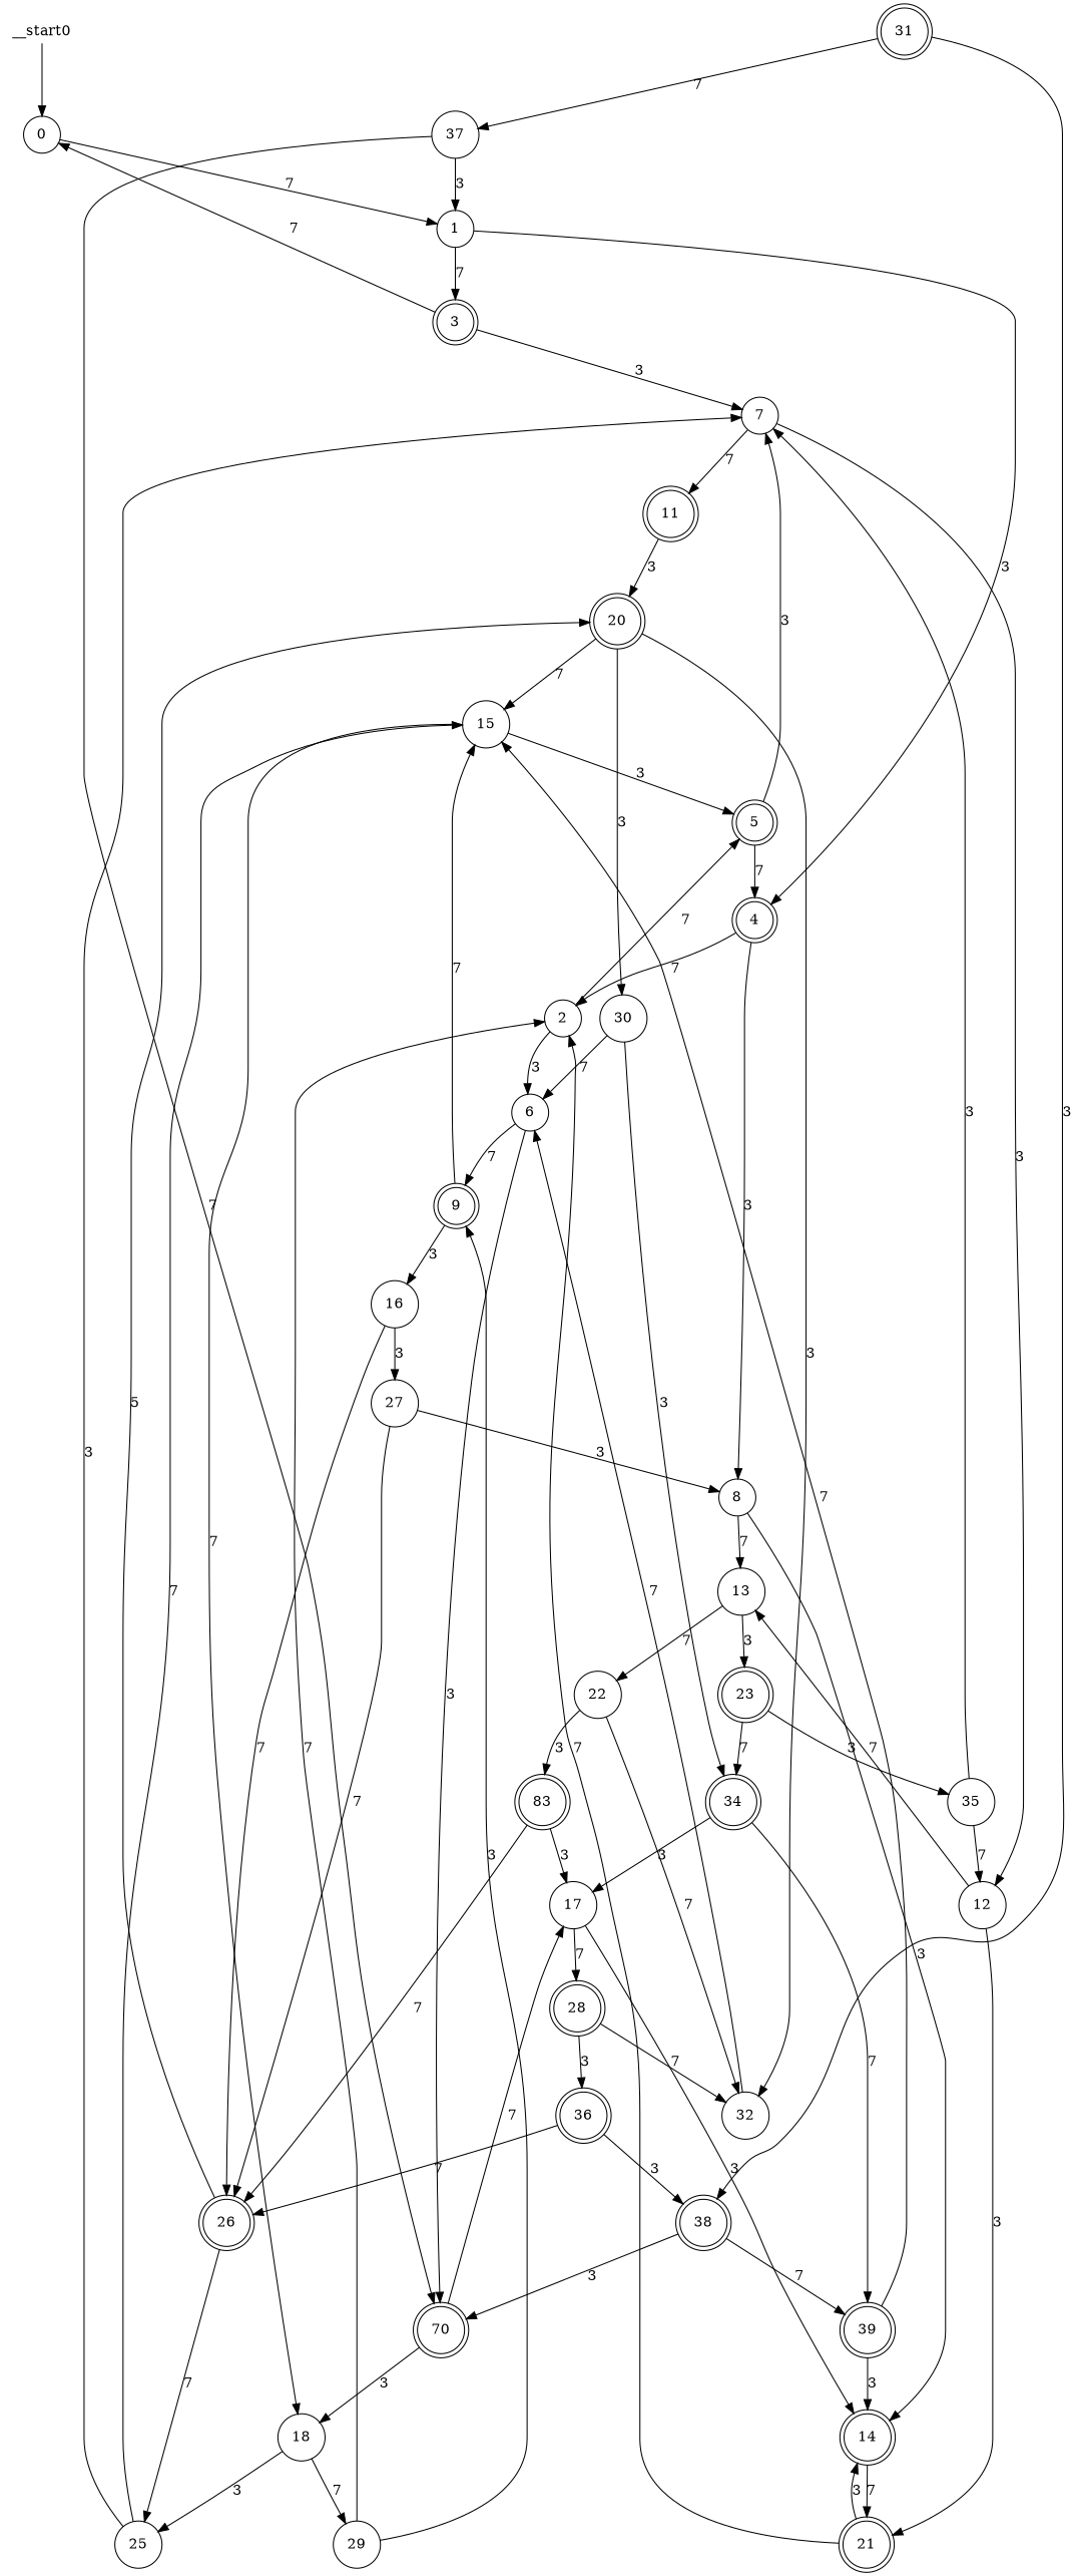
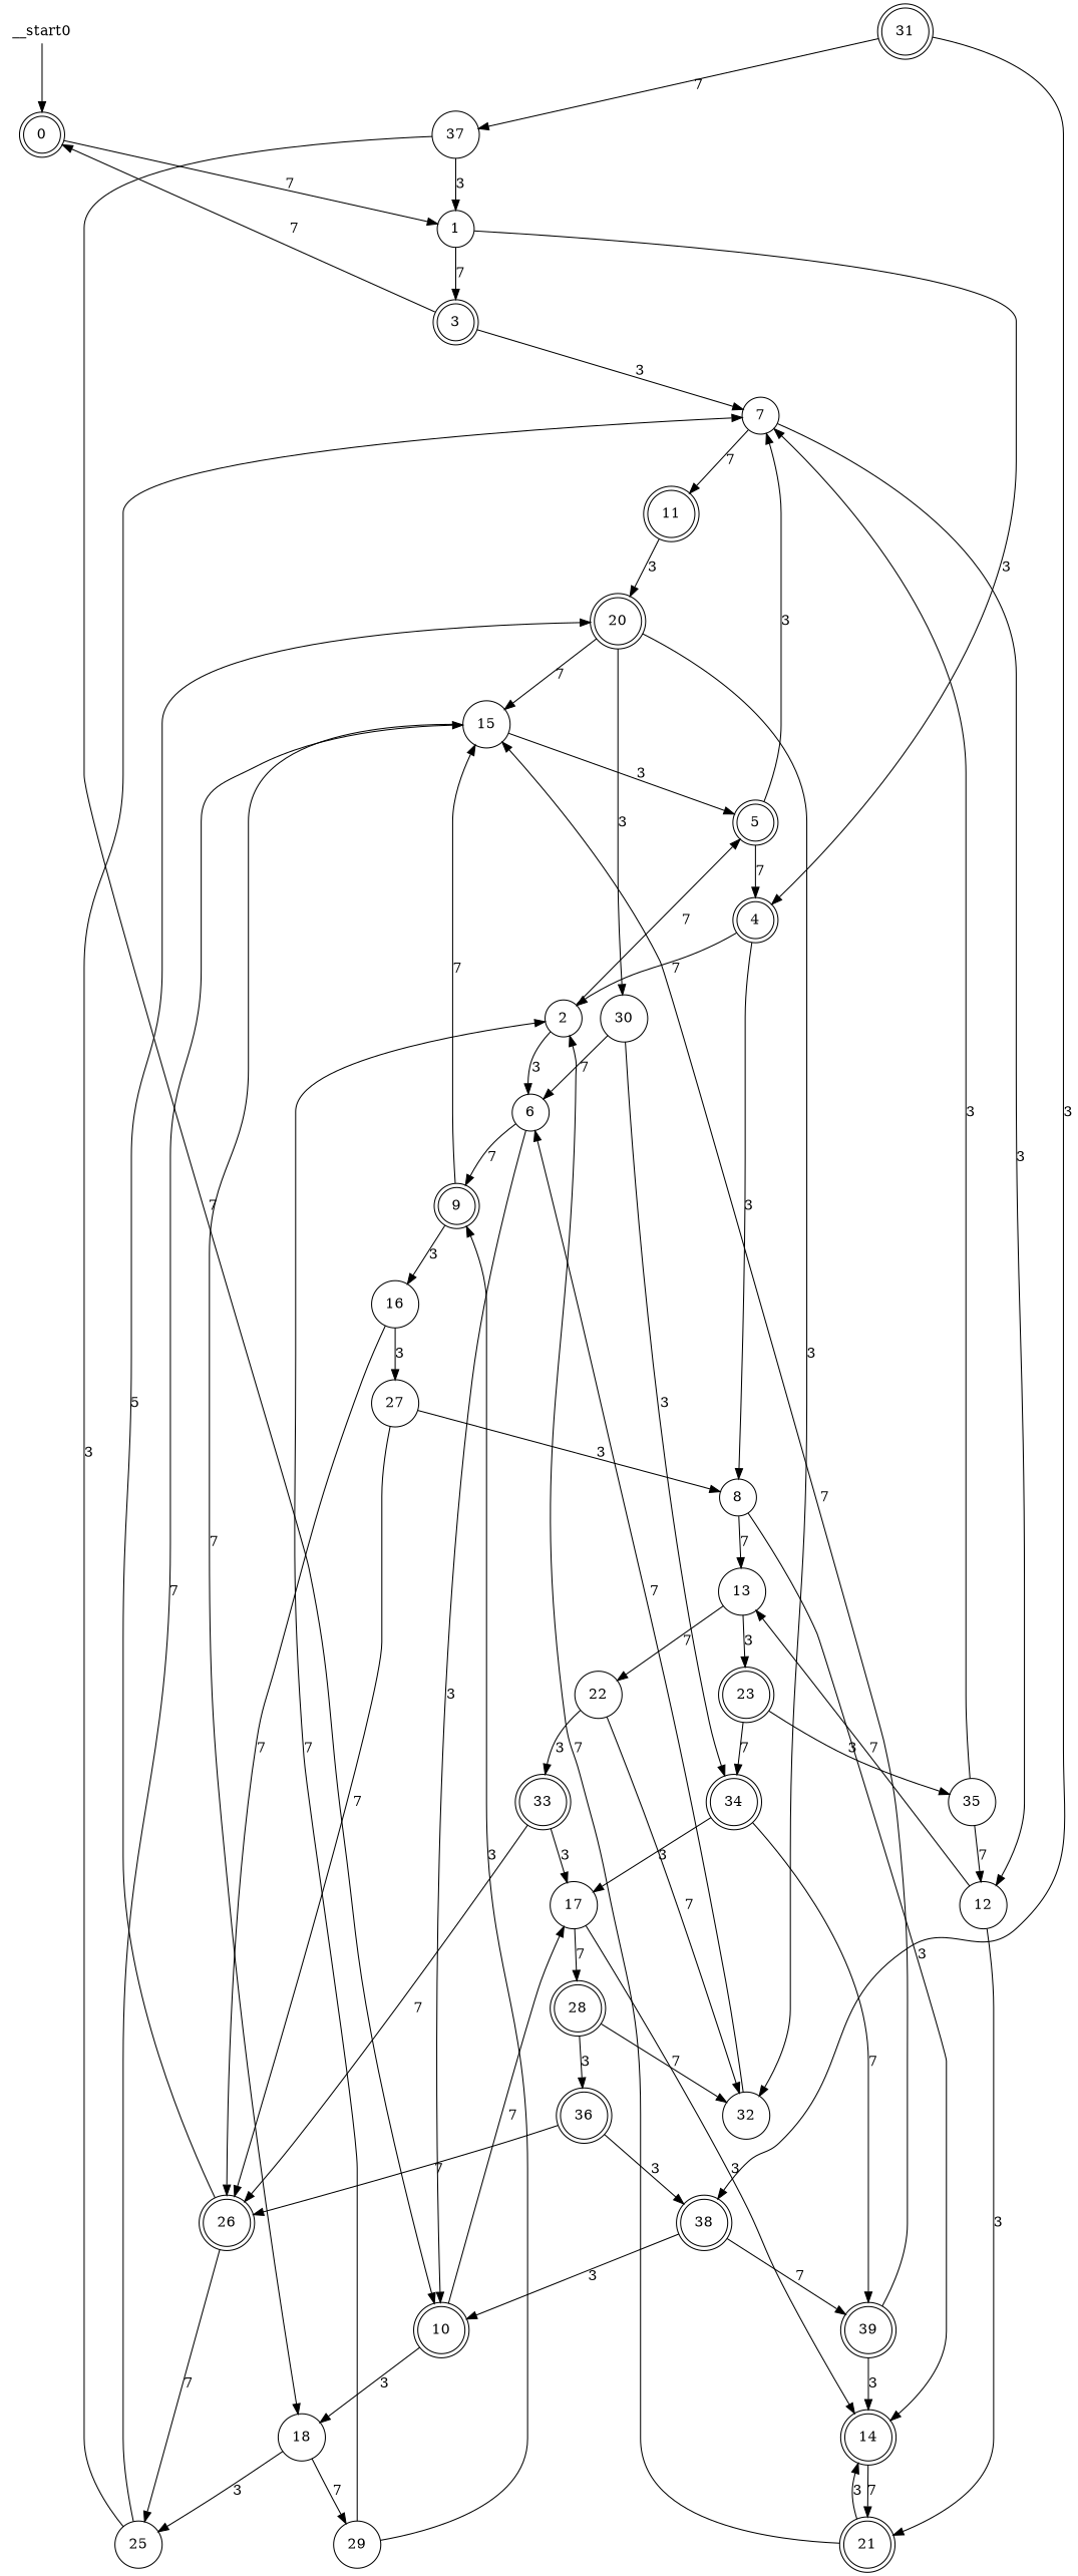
  digraph {
    node [shape=doublecircle]
-   n1 [label=0 shape=circle]
+   n1 [label=0]
    n2 [label=1 shape=circle]
    n3 [label=3]
    n4 [label=4]
    n5 [label=2 shape=circle]
    n6 [label=5]
    n7 [label=6 shape=circle]
    n8 [label=7 shape=circle]
    n9 [label=8 shape=circle]
    n10 [label=9]
-   n11 [label=70]
+   n11 [label=10]
    n12 [label=11]
    n13 [label=12 shape=circle]
    n14 [label=13 shape=circle]
    n15 [label=14]
    n16 [label=15 shape=circle]
    n17 [label=16 shape=circle]
    n18 [label=17 shape=circle]
    n19 [label=18 shape=circle]
    n20 [label=20]
    n21 [label=21]
    n22 [label=22 shape=circle]
    n23 [label=23]
    n24 [label=26]
    n25 [label=27 shape=circle]
    n26 [label=28]
    n27 [label=25 shape=circle]
    n28 [label=29 shape=circle]
    n29 [label=30 shape=circle]
    n30 [label=32 shape=circle]
-   n31 [label=83]
+   n31 [label=33]
    n32 [label=34]
    n33 [label=35 shape=circle]
    n34 [label=36]
    n35 [label=31]
    n36 [label=37 shape=circle]
    n37 [label=38]
    n38 [label=39]
    __start0 [height=0 shape=none width=0]
    n1 -> n2 [label=7]
    n2 -> n3 [label=7]
    n2 -> n4 [label=3]
    n3 -> n1 [label=7]
    n3 -> n8 [label=3]
    n4 -> n5 [label=7]
    n4 -> n9 [label=3]
    n5 -> n6 [label=7]
    n5 -> n7 [label=3]
    n6 -> n4 [label=7]
    n6 -> n8 [label=3]
    n7 -> n10 [label=7]
    n7 -> n11 [label=3]
    n8 -> n12 [label=7]
    n8 -> n13 [label=3]
    n9 -> n14 [label=7]
    n9 -> n15 [label=3]
    n10 -> n16 [label=7]
    n10 -> n17 [label=3]
    n11 -> n18 [label=7]
    n11 -> n19 [label=3]
    n12 -> n20 [label=3]
    n13 -> n14 [label=7]
    n13 -> n21 [label=3]
    n14 -> n22 [label=7]
    n14 -> n23 [label=3]
    n15 -> n21 [label=7]
    n16 -> n6 [label=3]
    n16 -> n19 [label=7]
    n17 -> n24 [label=7]
    n17 -> n25 [label=3]
    n18 -> n15 [label=3]
    n18 -> n26 [label=7]
    n19 -> n27 [label=3]
    n19 -> n28 [label=7]
    n20 -> n16 [label=7]
    n20 -> n29 [label=3]
    n20 -> n30 [label=3]
    n21 -> n5 [label=7]
    n21 -> n15 [label=3]
    n22 -> n30 [label=7]
    n22 -> n31 [label=3]
    n23 -> n32 [label=7]
    n23 -> n33 [label=3]
    n24 -> n20 [label=5]
    n24 -> n27 [label=7]
    n25 -> n9 [label=3]
    n25 -> n24 [label=7]
    n26 -> n30 [label=7]
    n26 -> n34 [label=3]
    n27 -> n8 [label=3]
    n27 -> n16 [label=7]
    n28 -> n5 [label=7]
    n28 -> n10 [label=3]
    n29 -> n7 [label=7]
    n29 -> n32 [label=3]
    n30 -> n7 [label=7]
    n31 -> n18 [label=3]
    n31 -> n24 [label=7]
    n32 -> n18 [label=3]
    n32 -> n38 [label=7]
    n33 -> n8 [label=3]
    n33 -> n13 [label=7]
    n34 -> n24 [label=7]
    n34 -> n37 [label=3]
    n35 -> n36 [label=7]
    n35 -> n37 [label=3]
    n36 -> n2 [label=3]
    n36 -> n11 [label=7]
    n37 -> n11 [label=3]
    n37 -> n38 [label=7]
    n38 -> n15 [label=3]
    n38 -> n16 [label=7]
    __start0 -> n1
  }
